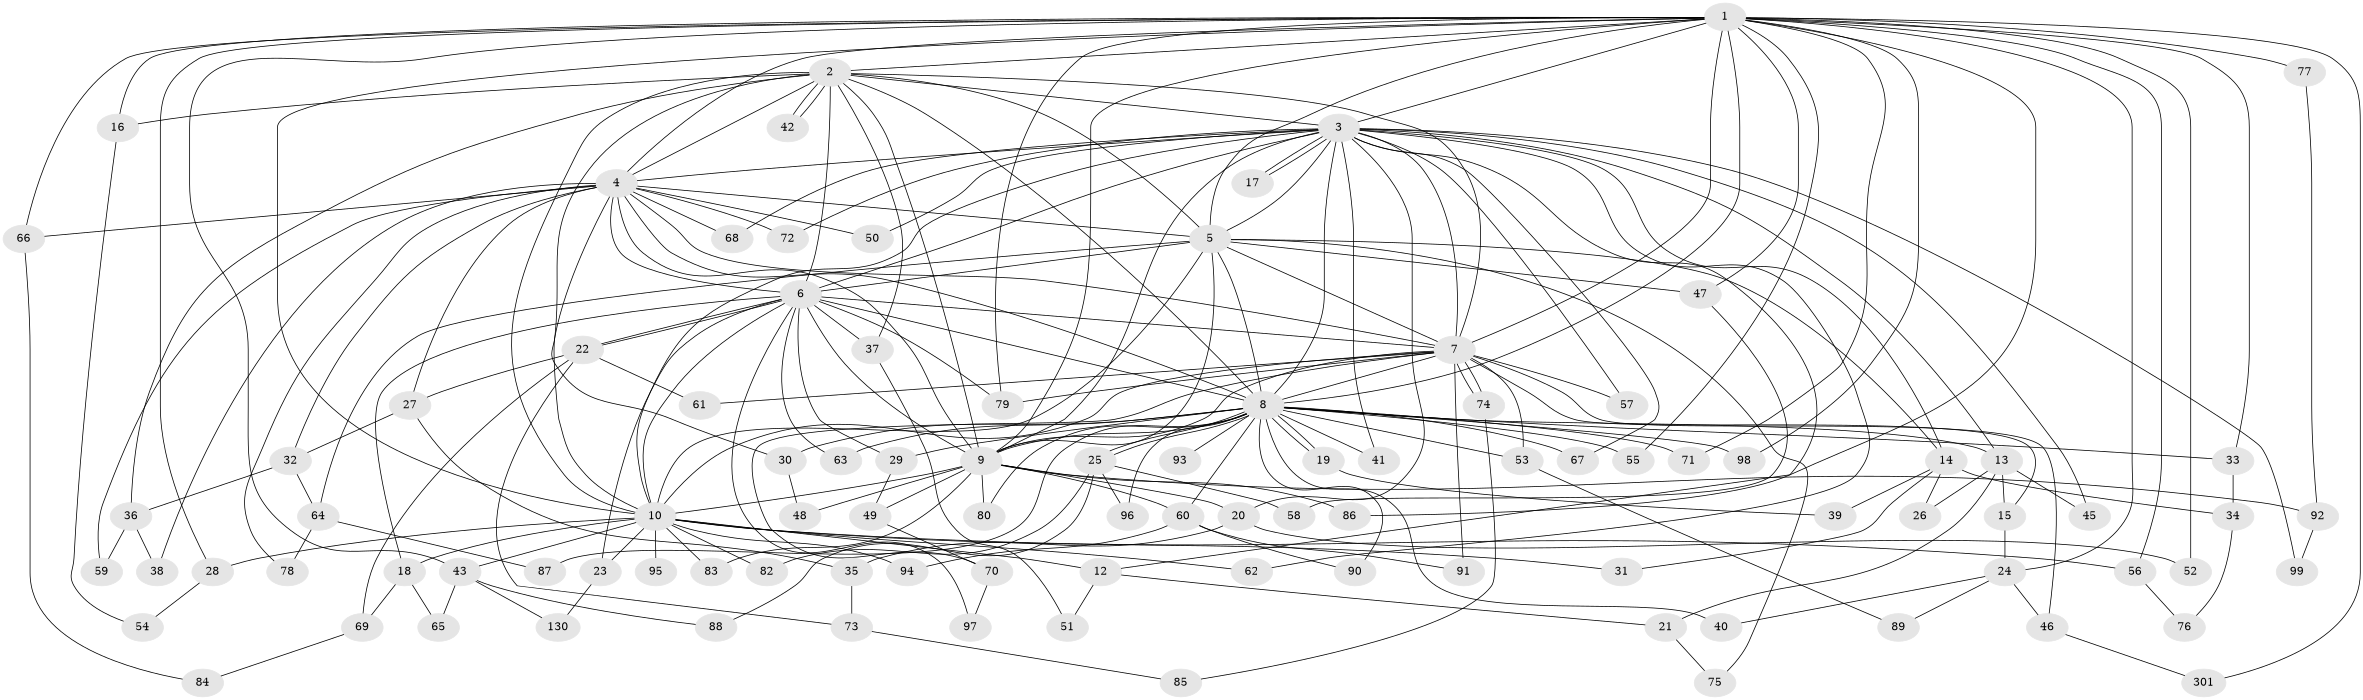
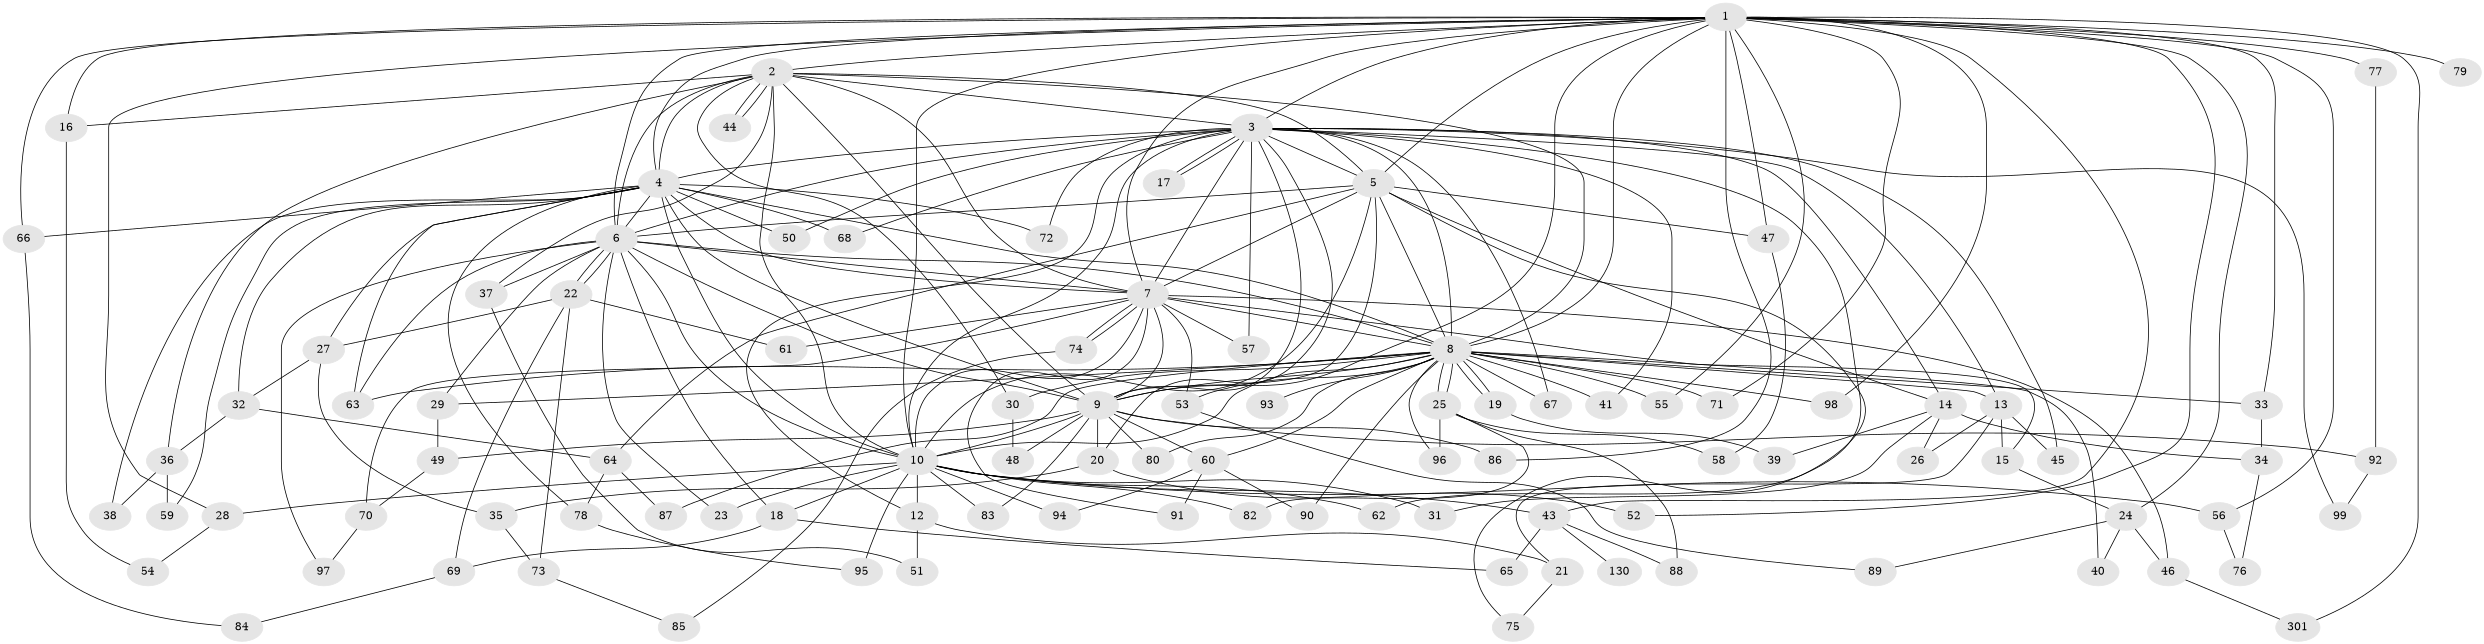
  graph {
    node [color=gray90 style=filled]
    1
    2
    3
    4
    5
    6
    7
    8
    9
    10
    16
    24
    28
    33
    43
    47
    52
    55
    56
    66
    71
    77
    79
    86
    98
    n26 [label=301]
    30
    36
    37
-   42
+   42 [label=44]
    12
    13
    14
    17
    20
    41
    45
    50
    57
    62
    67
    68
    72
    99
    27
    32
    38
    59
    78
    64
    75
    18
    22
    23
    29
    63
    97
    15
    46
    53
    61
    70
    74
    91
    19
    25
    40
    60
    80
    87
    90
    93
    96
    48
    49
    83
    92
    31
    82
    94
    95
    54
    89
    34
    65
    n86 [label=130]
    88
    58
    76
    84
    51
    21
    26
    39
    35
    69
    73
    85
    1 -- 2
    1 -- 3
    1 -- 4
    1 -- 5
-   79 -- 6
+   1 -- 6
    1 -- 7
    1 -- 8
    1 -- 9
    1 -- 10
    1 -- 16
    1 -- 24
    1 -- 28
    1 -- 33
    1 -- 43
    1 -- 47
    1 -- 52
    1 -- 55
    1 -- 56
    1 -- 66
    1 -- 71
    1 -- 77
    1 -- 79
    1 -- 86
    1 -- 98
    1 -- n26
    2 -- 3
    2 -- 4
    2 -- 5
    2 -- 6
    2 -- 7
    2 -- 8
    2 -- 9
    2 -- 10
    2 -- 16
    2 -- 30
    2 -- 36
    2 -- 37
    2 -- 42
    2 -- 42
    3 -- 4
    3 -- 5
    3 -- 6
    3 -- 7
    3 -- 8
    3 -- 9
    3 -- 10
    3 -- 12
    3 -- 13
    3 -- 14
    3 -- 17
    3 -- 17
    3 -- 20
    3 -- 41
    3 -- 45
    3 -- 50
    3 -- 57
    3 -- 62
    3 -- 67
    3 -- 68
    3 -- 72
    3 -- 99
-   4 -- 5
+   4 -- 63
    4 -- 6
    4 -- 7
    4 -- 8
    4 -- 9
    4 -- 10
    4 -- 66
    4 -- 50
    4 -- 68
    4 -- 72
    4 -- 27
    4 -- 32
    4 -- 38
    4 -- 59
    4 -- 78
    5 -- 6
    5 -- 7
    5 -- 8
    5 -- 9
    5 -- 10
    5 -- 47
    5 -- 14
    5 -- 64
    5 -- 75
    6 -- 7
    6 -- 8
    6 -- 9
    6 -- 10
    6 -- 37
    6 -- 18
    6 -- 22
    6 -- 22
    6 -- 23
    6 -- 29
    6 -- 63
    6 -- 97
    7 -- 8
    7 -- 9
    7 -- 10
-   7 -- 79
    7 -- 57
    7 -- 15
    7 -- 46
    7 -- 53
    7 -- 61
    7 -- 70
    7 -- 74
    7 -- 74
    7 -- 91
    8 -- 9
+   8 -- 10
    8 -- 33
    8 -- 55
    8 -- 71
    8 -- 98
    8 -- 30
    8 -- 13
    8 -- 41
    8 -- 67
    8 -- 29
    8 -- 63
    8 -- 53
    8 -- 19
    8 -- 19
    8 -- 25
    8 -- 25
    8 -- 40
    8 -- 60
    8 -- 80
    8 -- 87
    8 -- 90
    8 -- 93
    8 -- 96
    9 -- 10
    9 -- 86
    9 -- 20
    9 -- 60
    9 -- 80
    9 -- 48
    9 -- 49
    9 -- 83
    9 -- 92
    10 -- 28
    10 -- 43
    10 -- 56
    10 -- 12
    10 -- 62
    10 -- 18
    10 -- 23
    10 -- 83
    10 -- 31
    10 -- 82
    10 -- 94
    10 -- 95
    16 -- 54
    24 -- 46
    24 -- 40
    24 -- 89
    28 -- 54
    33 -- 34
    43 -- 65
    43 -- n86
    43 -- 88
    47 -- 58
    56 -- 76
    66 -- 84
    77 -- 92
    30 -- 48
    36 -- 38
    36 -- 59
    37 -- 51
    12 -- 51
    12 -- 21
    13 -- 45
    13 -- 15
    13 -- 21
    13 -- 26
    14 -- 31
    14 -- 34
    14 -- 26
    14 -- 39
    20 -- 52
    20 -- 35
    27 -- 32
    27 -- 35
    32 -- 36
    32 -- 64
+   78 -- 95
    64 -- 78
    64 -- 87
    18 -- 65
    18 -- 69
    22 -- 27
    22 -- 61
    22 -- 69
    22 -- 73
-   23 -- n86
    29 -- 49
    15 -- 24
    46 -- n26
    53 -- 89
    70 -- 97
    74 -- 85
    19 -- 39
    25 -- 96
    25 -- 82
    25 -- 88
    25 -- 58
    60 -- 91
    60 -- 90
    60 -- 94
    49 -- 70
    92 -- 99
    34 -- 76
    21 -- 75
    35 -- 73
    69 -- 84
    73 -- 85
  }
